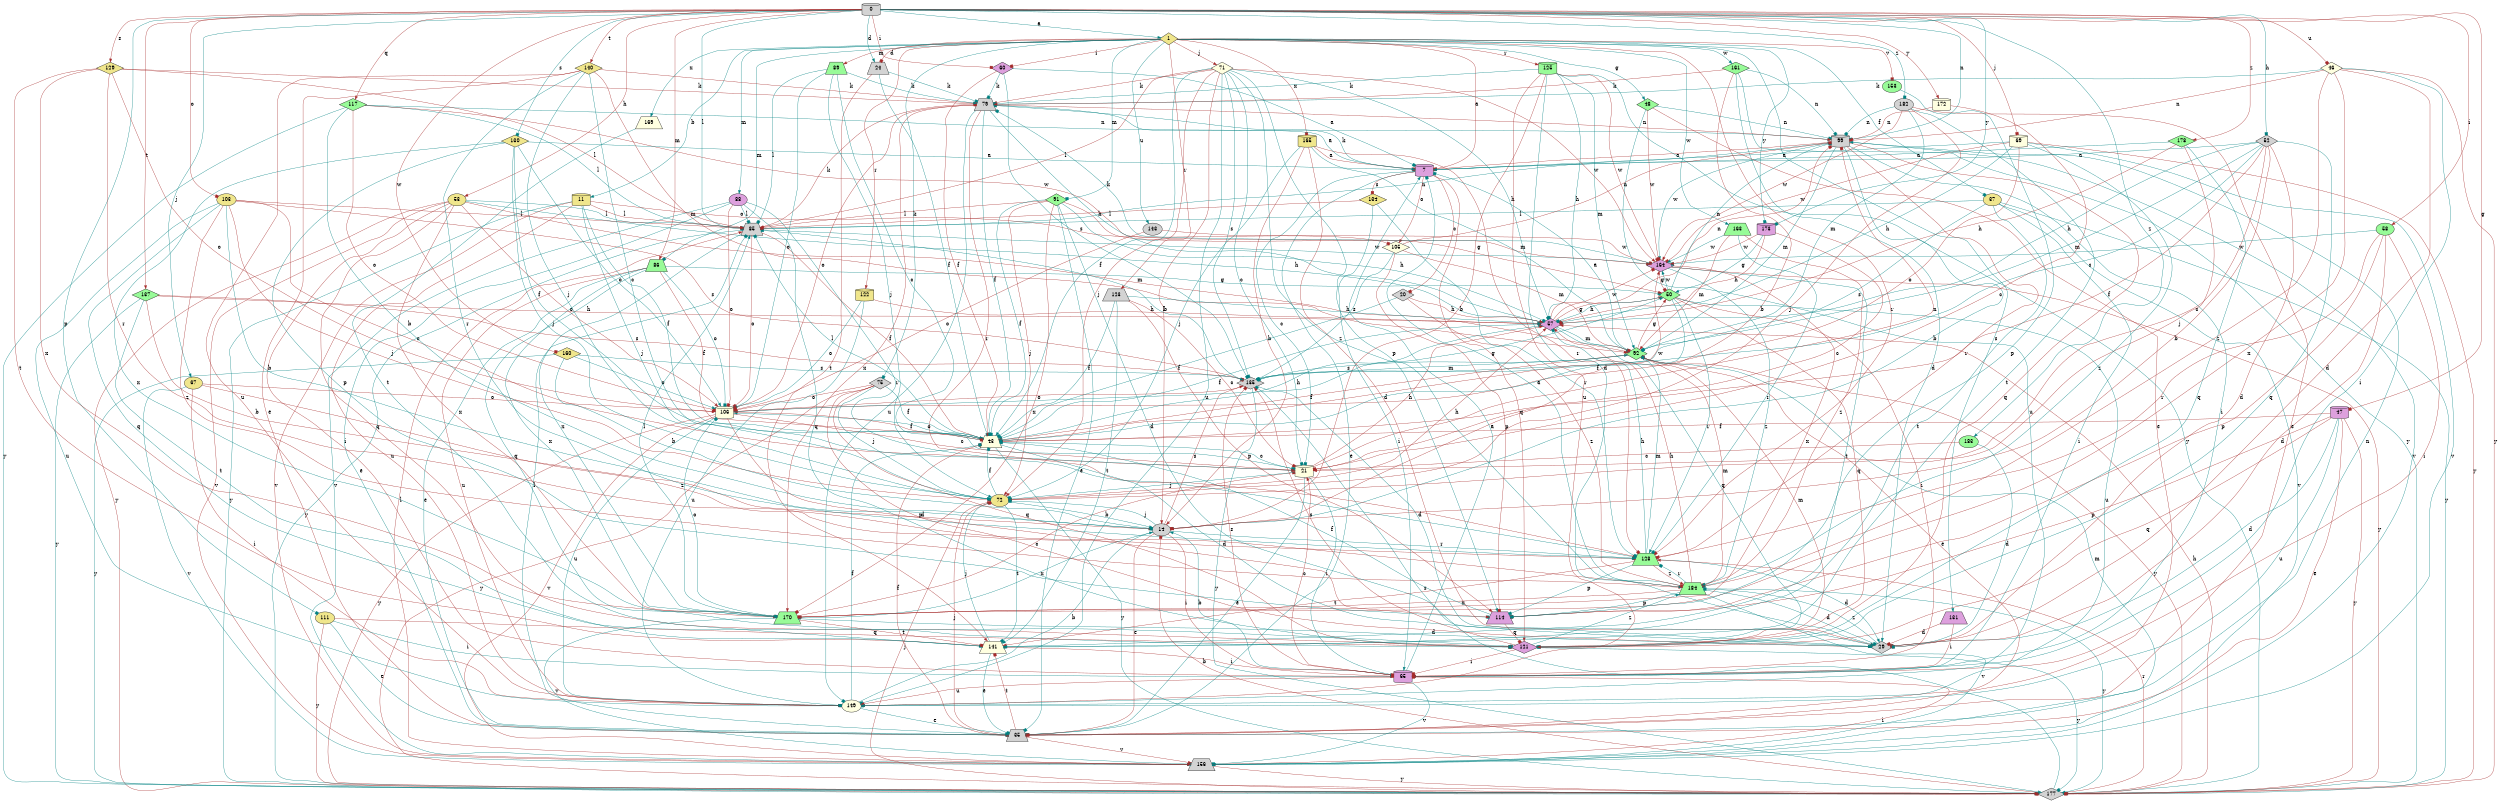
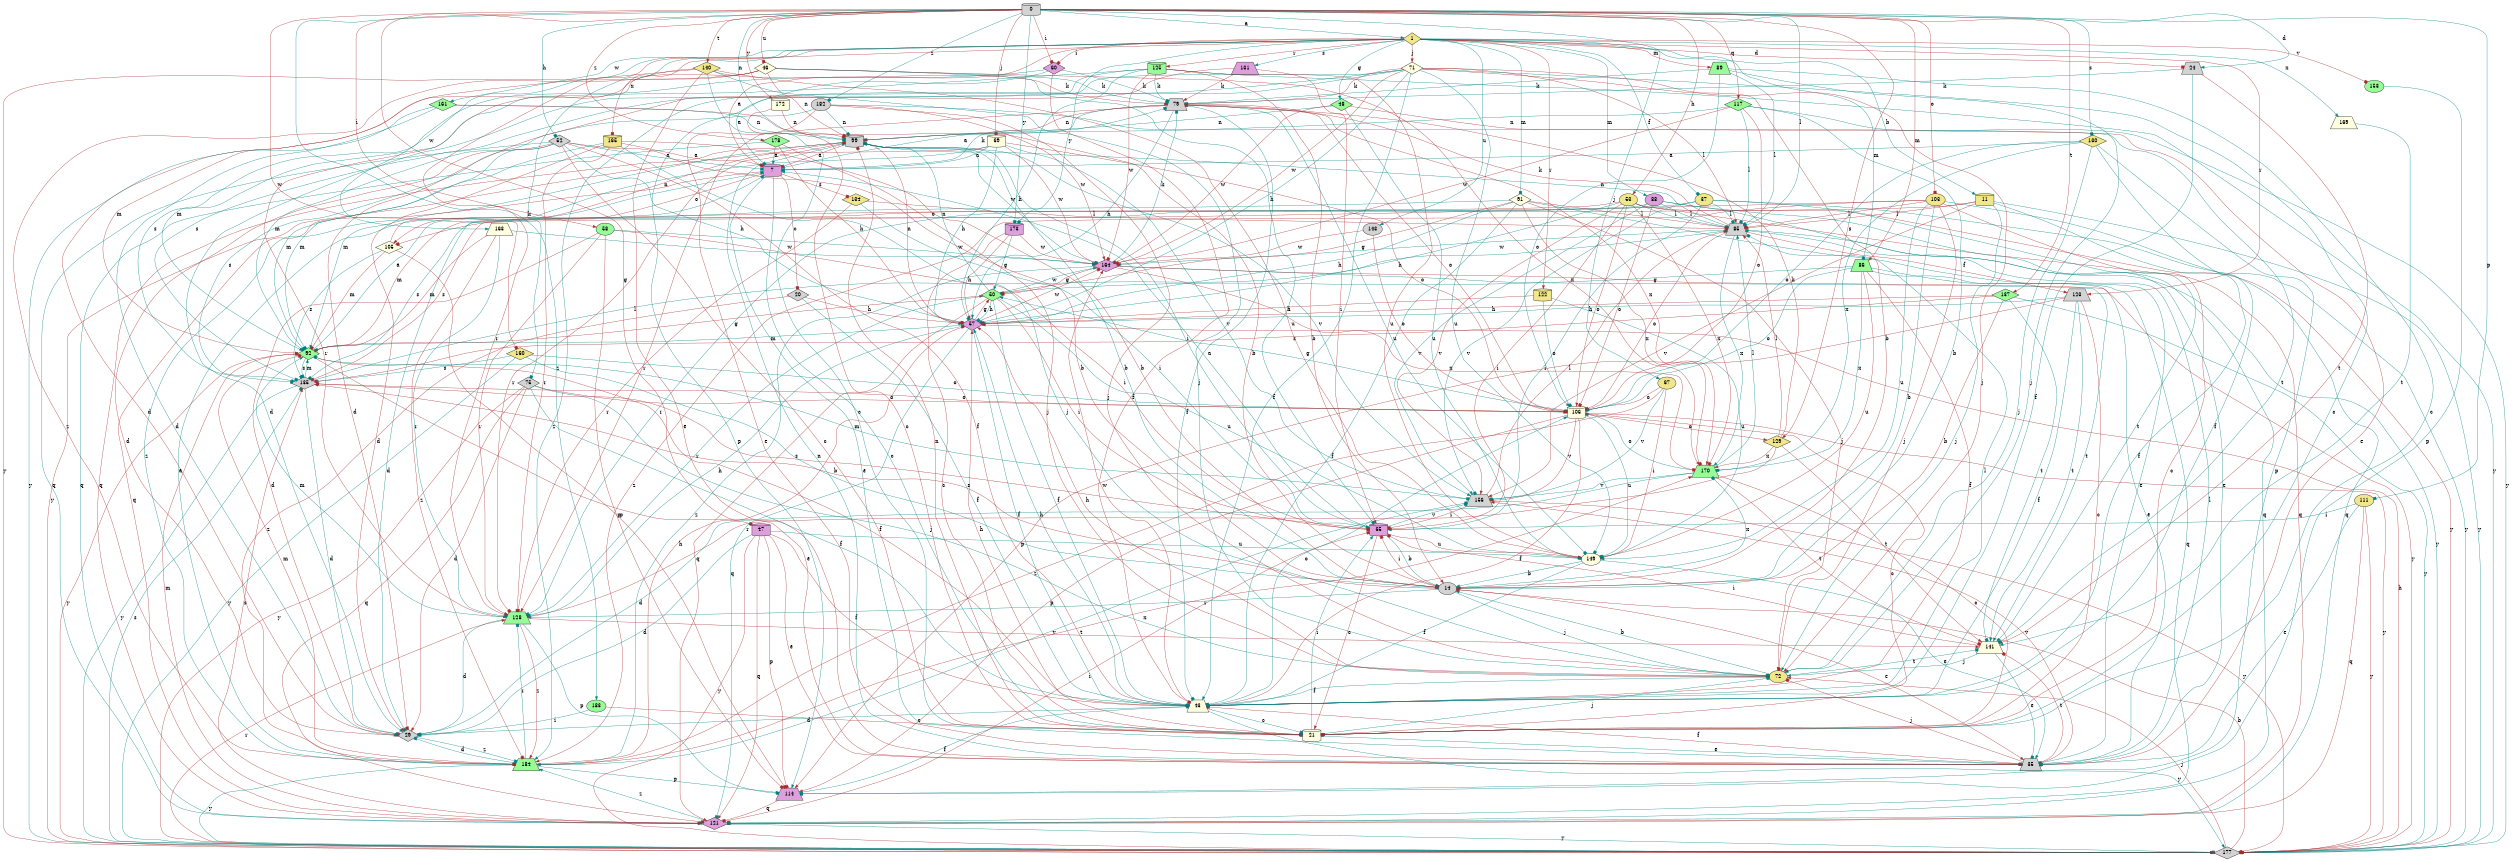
  strict digraph {
    node [fillcolor=lightgrey shape=diamond style=filled]
    edge [arrowhead=normal color=teal]
    0 [shape=cylinder]
    1 [fillcolor=khaki]
    24 [shape=trapezium]
    46 [fillcolor=lightyellow]
    47 [fillcolor=plum shape=cylinder]
    52
    53 [fillcolor=khaki shape=ellipse]
    58 [fillcolor=palegreen shape=ellipse]
    60 [fillcolor=plum]
    67 [fillcolor=khaki shape=ellipse]
    69 [fillcolor=lightyellow shape=cylinder]
    85 [shape=trapezium]
    86 [fillcolor=palegreen shape=trapezium]
    99 [shape=cylinder]
    103 [fillcolor=khaki shape=ellipse]
    111 [fillcolor=khaki shape=ellipse]
    117 [fillcolor=palegreen]
    129 [fillcolor=khaki]
    130 [fillcolor=khaki]
    137 [fillcolor=palegreen]
    140 [fillcolor=khaki]
    160 [fillcolor=khaki]
    172 [fillcolor=lightyellow shape=cylinder]
    173 [fillcolor=plum shape=cylinder]
    178 [fillcolor=palegreen]
    182 [shape=ellipse]
    183 [fillcolor=palegreen shape=ellipse]
    7 [fillcolor=plum shape=cylinder]
    11 [fillcolor=khaki shape=cylinder]
    37 [fillcolor=khaki shape=ellipse]
    48 [fillcolor=palegreen]
    71 [fillcolor=lightyellow]
    75
    88 [fillcolor=plum shape=ellipse]
    89 [fillcolor=palegreen shape=trapezium]
-   91 [fillcolor=palegreen]
+   91 [fillcolor=lightyellow]
    122 [fillcolor=khaki shape=cylinder]
    123 [shape=trapezium]
    125 [fillcolor=palegreen shape=cylinder]
    128 [fillcolor=palegreen shape=trapezium]
    131 [fillcolor=plum shape=trapezium]
    143 [shape=ellipse]
    153 [fillcolor=palegreen shape=ellipse]
    161 [fillcolor=palegreen]
-   163 [fillcolor=palegreen shape=trapezium]
+   163 [fillcolor=lightyellow shape=trapezium]
    165 [fillcolor=khaki shape=cylinder]
    169 [fillcolor=lightyellow shape=trapezium]
    79 [shape=trapezium]
    43 [fillcolor=lightyellow shape=trapezium]
    141 [fillcolor=lightyellow shape=trapezium]
    177
    65 [fillcolor=plum shape=cylinder]
    170 [fillcolor=palegreen shape=trapezium]
    184 [fillcolor=palegreen shape=trapezium]
    29
    35 [shape=trapezium]
    121 [fillcolor=plum]
    149 [fillcolor=lightyellow shape=ellipse]
    114 [fillcolor=plum shape=trapezium]
    21 [fillcolor=lightyellow shape=cylinder]
    14 [shape=ellipse]
    135
    57 [fillcolor=plum]
    92 [fillcolor=palegreen]
    156 [shape=trapezium]
    106 [fillcolor=lightyellow shape=cylinder]
    164 [fillcolor=plum]
    50 [fillcolor=palegreen]
    72 [fillcolor=khaki shape=ellipse]
    20
    105 [fillcolor=lightyellow]
    134 [fillcolor=khaki]
    0 -> 1 [label=a]
    0 -> 24 [label=d]
    0 -> 46 [arrowhead=box color=brown label=u]
    0 -> 47 [arrowhead=box color=brown label=g]
    0 -> 52 [arrowhead=box label=h]
    0 -> 53 [color=brown label=h]
    0 -> 58 [color=brown label=i]
    0 -> 60 [arrowhead=box color=brown label=i]
    0 -> 67 [label=j]
    0 -> 69 [arrowhead=box color=brown label=j]
    0 -> 85 [arrowhead=box label=l]
    0 -> 86 [color=brown label=m]
    0 -> 99 [arrowhead=box label=n]
    0 -> 103 [arrowhead=box color=brown label=o]
    0 -> 111 [arrowhead=box label=p]
    0 -> 117 [color=brown label=q]
    0 -> 129 [color=brown label=s]
    0 -> 130 [arrowhead=box label=s]
    0 -> 137 [color=brown label=t]
    0 -> 140 [color=brown label=t]
    0 -> 160 [arrowhead=box color=brown label=w]
    0 -> 172 [color=brown label=y]
    0 -> 173 [arrowhead=box label=y]
    0 -> 178 [color=brown label=z]
    0 -> 182 [arrowhead=box label=z]
    0 -> 183 [label=z]
    1 -> 24 [arrowhead=box color=brown label=d]
    1 -> 60 [arrowhead=box color=brown label=i]
    1 -> 86 [arrowhead=box label=m]
    1 -> 173 [arrowhead=box label=y]
    1 -> 7 [color=brown label=a]
    1 -> 11 [label=b]
    1 -> 37 [arrowhead=box label=f]
    1 -> 48 [label=g]
    1 -> 71 [color=brown label=j]
    1 -> 75 [arrowhead=box label=k]
    1 -> 88 [label=m]
    1 -> 89 [color=brown label=m]
    1 -> 91 [arrowhead=box label=m]
    1 -> 122 [color=brown label=r]
    1 -> 123 [color=brown label=r]
    1 -> 125 [color=brown label=r]
    1 -> 128 [arrowhead=box color=brown label=r]
    1 -> 131 [label=s]
    1 -> 143 [label=u]
    1 -> 153 [arrowhead=box color=brown label=v]
    1 -> 161 [label=w]
    1 -> 163 [label=w]
    1 -> 165 [arrowhead=box color=brown label=x]
    1 -> 169 [label=x]
    24 -> 79 [arrowhead=box label=k]
    24 -> 43 [arrowhead=box label=f]
    24 -> 141 [color=brown label=t]
    46 -> 99 [arrowhead=box color=brown label=n]
    46 -> 79 [arrowhead=box label=k]
    46 -> 177 [color=brown label=y]
    46 -> 65 [arrowhead=box label=i]
    46 -> 170 [color=brown label=x]
    46 -> 184 [arrowhead=box color=brown label=z]
    46 -> 29 [arrowhead=box color=brown label=d]
    47 -> 43 [color=brown label=f]
    47 -> 177 [color=brown label=y]
    47 -> 29 [arrowhead=box label=d]
    47 -> 35 [arrowhead=box color=brown label=e]
    47 -> 121 [color=brown label=q]
    47 -> 149 [arrowhead=box label=u]
    47 -> 114 [arrowhead=box color=brown label=p]
    52 -> 7 [arrowhead=box label=a]
    52 -> 43 [color=brown label=f]
    52 -> 29 [arrowhead=box color=brown label=d]
    52 -> 121 [label=q]
    52 -> 21 [color=brown label=c]
    52 -> 14 [arrowhead=box color=brown label=b]
    52 -> 135 [label=s]
    52 -> 57 [label=h]
    52 -> 92 [arrowhead=box label=m]
    53 -> 85 [label=l]
    53 -> 177 [arrowhead=box color=brown label=y]
    53 -> 65 [color=brown label=i]
    53 -> 170 [arrowhead=box color=brown label=x]
    53 -> 121 [arrowhead=box color=brown label=q]
    53 -> 57 [label=h]
    53 -> 92 [arrowhead=box color=brown label=m]
    53 -> 156 [color=brown label=v]
    53 -> 106 [color=brown label=o]
    58 -> 128 [color=brown label=r]
    58 -> 65 [arrowhead=box color=brown label=i]
    58 -> 29 [arrowhead=box color=brown label=d]
    58 -> 114 [arrowhead=box color=brown label=p]
    58 -> 164 [arrowhead=box label=w]
    60 -> 7 [arrowhead=box label=a]
    60 -> 79 [arrowhead=box label=k]
    60 -> 43 [arrowhead=box color=brown label=f]
    60 -> 135 [arrowhead=box label=s]
    67 -> 184 [color=brown label=z]
    67 -> 149 [arrowhead=box color=brown label=i]
    67 -> 156 [label=v]
    67 -> 106 [color=brown label=o]
    69 -> 7 [label=a]
    69 -> 177 [arrowhead=box color=brown label=y]
    69 -> 184 [arrowhead=box label=z]
    69 -> 57 [label=h]
    69 -> 156 [arrowhead=box label=v]
    69 -> 106 [color=brown label=o]
    69 -> 164 [arrowhead=box color=brown label=w]
    85 -> 99 [label=n]
    85 -> 79 [arrowhead=box color=brown label=k]
-   85 -> 43 [color=brown label=f]
+   85 -> 123 [color=brown label=f]
    85 -> 177 [label=y]
    85 -> 170 [label=x]
    85 -> 106 [arrowhead=box color=brown label=o]
    85 -> 164 [label=w]
    86 -> 43 [color=brown label=f]
    86 -> 170 [label=x]
    86 -> 35 [arrowhead=box label=e]
    86 -> 121 [arrowhead=box label=q]
    86 -> 149 [arrowhead=box color=brown label=u]
    86 -> 106 [arrowhead=box label=o]
    86 -> 50 [arrowhead=box label=g]
    99 -> 7 [arrowhead=box color=brown label=a]
    99 -> 128 [arrowhead=box color=brown label=r]
    99 -> 65 [label=i]
    99 -> 121 [color=brown label=q]
    99 -> 14 [label=b]
    99 -> 92 [label=m]
    99 -> 156 [label=v]
    99 -> 164 [label=w]
    103 -> 85 [arrowhead=box color=brown label=l]
    103 -> 184 [color=brown label=z]
    103 -> 121 [arrowhead=box label=q]
    103 -> 149 [label=u]
    103 -> 21 [color=brown label=c]
    103 -> 14 [label=b]
    103 -> 135 [arrowhead=box color=brown label=s]
    103 -> 72 [arrowhead=box color=brown label=j]
    111 -> 177 [arrowhead=box color=brown label=y]
    111 -> 65 [label=i]
    111 -> 35 [arrowhead=box label=e]
    111 -> 121 [arrowhead=box color=brown label=q]
    117 -> 85 [arrowhead=box label=l]
    117 -> 99 [label=n]
    117 -> 177 [label=y]
    117 -> 14 [arrowhead=box label=b]
    117 -> 106 [arrowhead=box color=brown label=o]
    117 -> 164 [color=brown label=w]
    129 -> 85 [color=brown label=l]
    129 -> 128 [arrowhead=box color=brown label=r]
    129 -> 79 [arrowhead=box color=brown label=k]
    129 -> 141 [color=brown label=t]
    129 -> 170 [color=brown label=x]
-   129 -> 106 [color=brown label=o]
+   106 -> 129 [color=brown label=o]
    130 -> 7 [arrowhead=box label=a]
    130 -> 43 [arrowhead=box label=f]
    130 -> 170 [arrowhead=box label=x]
    130 -> 114 [arrowhead=box label=p]
    130 -> 106 [label=o]
    130 -> 72 [label=j]
    137 -> 141 [arrowhead=box label=t]
    137 -> 177 [label=y]
    137 -> 14 [color=brown label=b]
    137 -> 135 [arrowhead=box color=brown label=s]
    137 -> 57 [arrowhead=box color=brown label=h]
-   140 -> 128 [label=r]
+   140 -> 128 [color=brown label=r]
    140 -> 79 [color=brown label=k]
    140 -> 35 [arrowhead=box color=brown label=e]
    140 -> 149 [color=brown label=u]
    140 -> 21 [label=c]
    140 -> 92 [color=brown label=m]
    140 -> 72 [label=j]
    160 -> 177 [label=y]
    160 -> 14 [arrowhead=box label=b]
    160 -> 135 [label=s]
    160 -> 106 [label=o]
    172 -> 99 [color=brown label=n]
    172 -> 21 [arrowhead=box color=brown label=c]
    173 -> 21 [arrowhead=box color=brown label=c]
    173 -> 57 [color=brown label=h]
    173 -> 164 [color=brown label=w]
    173 -> 50 [label=g]
    178 -> 7 [label=a]
    178 -> 121 [arrowhead=box label=q]
    178 -> 57 [arrowhead=box color=brown label=h]
    178 -> 72 [arrowhead=box color=brown label=j]
    182 -> 99 [arrowhead=box label=n]
    182 -> 141 [arrowhead=box label=t]
    182 -> 35 [color=brown label=e]
    182 -> 92 [arrowhead=box label=m]
    182 -> 164 [color=brown label=w]
    182 -> 72 [arrowhead=box color=brown label=j]
-   183 -> 29 [arrowhead=box label=d]
+   183 -> 29 [arrowhead=box label=i]
    183 -> 21 [color=brown label=c]
    7 -> 79 [arrowhead=box label=k]
    7 -> 35 [arrowhead=box label=e]
    7 -> 121 [color=brown label=q]
    7 -> 21 [arrowhead=box label=c]
    7 -> 20 [arrowhead=box color=brown label=c]
    7 -> 105 [color=brown label=o]
    7 -> 134 [arrowhead=box color=brown label=s]
    11 -> 85 [color=brown label=l]
    11 -> 43 [arrowhead=box label=f]
    11 -> 177 [label=y]
-   11 -> 149 [color=brown label=u]
    11 -> 156 [color=brown label=v]
    11 -> 72 [label=j]
    11 -> 105 [arrowhead=box color=brown label=o]
    37 -> 85 [arrowhead=box label=l]
    37 -> 141 [label=t]
    37 -> 177 [label=y]
    37 -> 65 [label=i]
    37 -> 135 [arrowhead=box label=s]
    37 -> 156 [arrowhead=box label=v]
    48 -> 99 [arrowhead=box label=n]
    48 -> 35 [arrowhead=box color=brown label=e]
    48 -> 149 [label=u]
    48 -> 164 [arrowhead=box color=brown label=w]
    71 -> 85 [color=brown label=l]
    71 -> 79 [color=brown label=k]
    71 -> 43 [label=f]
    71 -> 184 [label=z]
    71 -> 149 [arrowhead=box label=u]
    71 -> 114 [label=p]
    71 -> 21 [arrowhead=box label=c]
    71 -> 14 [color=brown label=b]
    71 -> 135 [arrowhead=box label=s]
    71 -> 57 [arrowhead=box label=h]
    71 -> 164 [color=brown label=w]
    71 -> 72 [color=brown label=j]
    75 -> 43 [label=f]
    75 -> 177 [color=brown label=y]
    75 -> 29 [color=brown label=d]
    75 -> 121 [arrowhead=box color=brown label=q]
    75 -> 106 [color=brown label=o]
    75 -> 72 [arrowhead=box label=j]
    88 -> 85 [arrowhead=box label=l]
    88 -> 128 [arrowhead=box label=r]
    88 -> 35 [label=e]
    88 -> 121 [arrowhead=box label=q]
    88 -> 156 [label=v]
    88 -> 106 [arrowhead=box color=brown label=o]
    89 -> 85 [arrowhead=box label=l]
    89 -> 79 [label=k]
    89 -> 21 [label=c]
    89 -> 106 [label=o]
    89 -> 72 [label=j]
    91 -> 85 [color=brown label=l]
    91 -> 43 [arrowhead=box label=f]
    91 -> 170 [arrowhead=box color=brown label=x]
    91 -> 29 [arrowhead=box label=d]
    91 -> 35 [arrowhead=box label=e]
    91 -> 57 [arrowhead=box label=h]
    91 -> 50 [color=brown label=g]
    91 -> 72 [color=brown label=j]
    122 -> 149 [label=u]
    122 -> 57 [arrowhead=box color=brown label=h]
    122 -> 106 [arrowhead=box label=o]
    123 -> 43 [arrowhead=box label=f]
    123 -> 141 [label=t]
    123 -> 114 [color=brown label=p]
    123 -> 21 [arrowhead=box color=brown label=c]
    123 -> 57 [label=h]
    125 -> 79 [arrowhead=box label=k]
    125 -> 177 [arrowhead=box label=y]
    125 -> 29 [label=d]
    125 -> 149 [color=brown label=u]
    125 -> 14 [color=brown label=b]
    125 -> 57 [arrowhead=box label=h]
    125 -> 92 [label=m]
    125 -> 164 [arrowhead=box color=brown label=w]
    128 -> 141 [color=brown label=t]
    128 -> 184 [color=brown label=z]
    128 -> 29 [label=d]
    128 -> 114 [arrowhead=box label=p]
    128 -> 57 [arrowhead=box label=h]
    128 -> 92 [label=m]
-   161 -> 79 [color=brown label=k]
+   131 -> 79 [color=brown label=k]
    131 -> 65 [color=brown label=i]
    131 -> 29 [arrowhead=box color=brown label=d]
    143 -> 106 [arrowhead=box color=brown label=o]
    143 -> 164 [arrowhead=box color=brown label=w]
    153 -> 114 [arrowhead=box label=p]
    161 -> 99 [arrowhead=box label=n]
    161 -> 177 [label=y]
    161 -> 29 [label=d]
    161 -> 14 [arrowhead=box color=brown label=b]
    163 -> 128 [arrowhead=box label=r]
    163 -> 184 [arrowhead=box color=brown label=z]
    163 -> 92 [color=brown label=m]
    163 -> 164 [label=w]
    165 -> 7 [arrowhead=box color=brown label=a]
    165 -> 128 [arrowhead=box color=brown label=r]
    165 -> 29 [color=brown label=d]
    165 -> 14 [color=brown label=b]
    165 -> 92 [arrowhead=box label=m]
    165 -> 72 [arrowhead=box label=j]
    169 -> 141 [label=t]
    79 -> 99 [color=brown label=n]
    79 -> 7 [label=a]
    79 -> 128 [color=brown label=r]
    79 -> 43 [arrowhead=box label=f]
    79 -> 170 [color=brown label=x]
    79 -> 149 [arrowhead=box label=u]
    79 -> 57 [label=h]
    79 -> 106 [arrowhead=box color=brown label=o]
    43 -> 85 [arrowhead=box label=l]
    43 -> 177 [label=y]
    43 -> 29 [label=d]
    43 -> 21 [arrowhead=box label=c]
    43 -> 57 [label=h]
    43 -> 106 [label=o]
    43 -> 164 [color=brown label=w]
    141 -> 65 [arrowhead=box color=brown label=i]
    141 -> 35 [arrowhead=box label=e]
    141 -> 72 [label=j]
    177 -> 128 [color=brown label=r]
    177 -> 14 [arrowhead=box color=brown label=b]
    177 -> 135 [arrowhead=box label=s]
    177 -> 57 [color=brown label=h]
    177 -> 72 [color=brown label=j]
    65 -> 7 [label=a]
    65 -> 149 [color=brown label=u]
    65 -> 21 [color=brown label=c]
    65 -> 14 [label=b]
    65 -> 135 [arrowhead=box color=brown label=s]
    65 -> 156 [arrowhead=box label=v]
    170 -> 85 [label=l]
    170 -> 141 [arrowhead=box color=brown label=t]
    170 -> 29 [label=d]
    170 -> 21 [arrowhead=box color=brown label=c]
    170 -> 156 [arrowhead=box label=v]
    170 -> 106 [arrowhead=box label=o]
    184 -> 7 [arrowhead=box label=a]
    184 -> 128 [arrowhead=box label=r]
    184 -> 177 [label=y]
    184 -> 170 [color=brown label=x]
    184 -> 29 [arrowhead=box label=d]
    184 -> 114 [label=p]
    184 -> 57 [color=brown label=h]
    184 -> 92 [arrowhead=box color=brown label=m]
    184 -> 156 [arrowhead=box label=v]
    29 -> 184 [arrowhead=box label=z]
    35 -> 85 [arrowhead=box label=l]
    35 -> 99 [label=n]
    35 -> 43 [arrowhead=box color=brown label=f]
    35 -> 141 [arrowhead=box color=brown label=t]
    35 -> 156 [color=brown label=v]
    35 -> 72 [arrowhead=box color=brown label=j]
    121 -> 177 [arrowhead=box label=y]
    121 -> 65 [arrowhead=box color=brown label=i]
    121 -> 184 [label=z]
    121 -> 135 [color=brown label=s]
    121 -> 92 [arrowhead=box color=brown label=m]
    149 -> 43 [arrowhead=box label=f]
    149 -> 35 [label=e]
    149 -> 14 [label=b]
    114 -> 43 [arrowhead=box label=f]
    114 -> 121 [arrowhead=box color=brown label=q]
    21 -> 99 [arrowhead=box color=brown label=n]
    21 -> 65 [label=i]
    21 -> 35 [label=e]
    21 -> 57 [color=brown label=h]
    21 -> 72 [arrowhead=box label=j]
    14 -> 128 [label=r]
    14 -> 65 [arrowhead=box color=brown label=i]
    14 -> 170 [arrowhead=box label=x]
    14 -> 35 [color=brown label=e]
    14 -> 135 [color=brown label=s]
    14 -> 72 [arrowhead=box label=j]
    135 -> 85 [arrowhead=box label=l]
    135 -> 177 [label=y]
    135 -> 29 [label=d]
    135 -> 92 [label=m]
    135 -> 106 [color=brown label=o]
    57 -> 99 [arrowhead=box color=brown label=n]
    57 -> 43 [label=f]
    57 -> 121 [arrowhead=box label=q]
    57 -> 92 [label=m]
    57 -> 164 [arrowhead=box color=brown label=w]
    57 -> 50 [color=brown label=g]
    92 -> 7 [arrowhead=box label=a]
    92 -> 43 [arrowhead=box color=brown label=f]
    92 -> 177 [color=brown label=y]
    92 -> 35 [color=brown label=e]
    92 -> 135 [arrowhead=box label=s]
    92 -> 50 [color=brown label=g]
    156 -> 85 [color=brown label=l]
    156 -> 177 [color=brown label=y]
    156 -> 65 [arrowhead=box color=brown label=i]
    156 -> 92 [arrowhead=box label=m]
    106 -> 43 [arrowhead=box color=brown label=f]
    106 -> 177 [color=brown label=y]
    106 -> 149 [arrowhead=box label=u]
    106 -> 114 [color=brown label=p]
    106 -> 21 [color=brown label=c]
    106 -> 156 [color=brown label=v]
    106 -> 50 [label=g]
    164 -> 79 [arrowhead=box label=k]
    164 -> 141 [label=t]
    164 -> 177 [arrowhead=box color=brown label=y]
    164 -> 170 [arrowhead=box color=brown label=x]
    164 -> 184 [label=z]
    164 -> 50 [arrowhead=box color=brown label=g]
    50 -> 99 [arrowhead=box label=n]
    50 -> 128 [label=r]
    50 -> 43 [arrowhead=box label=f]
    50 -> 65 [arrowhead=box color=brown label=i]
    50 -> 121 [color=brown label=q]
    50 -> 149 [label=u]
    50 -> 57 [arrowhead=box label=h]
    50 -> 164 [label=w]
    72 -> 43 [arrowhead=box label=f]
    72 -> 141 [arrowhead=box label=t]
    72 -> 14 [label=b]
    72 -> 57 [color=brown label=h]
    20 -> 43 [label=f]
    20 -> 184 [arrowhead=box color=brown label=z]
    20 -> 57 [color=brown label=h]
    105 -> 99 [arrowhead=box color=brown label=n]
    105 -> 114 [arrowhead=box color=brown label=p]
    105 -> 135 [arrowhead=box label=s]
    105 -> 92 [arrowhead=box color=brown label=m]
    134 -> 85 [arrowhead=box color=brown label=l]
-   134 -> 128 [arrowhead=box label=r]
+   134 -> 128 [arrowhead=box color=brown label=r]
    134 -> 65 [label=i]
  }
